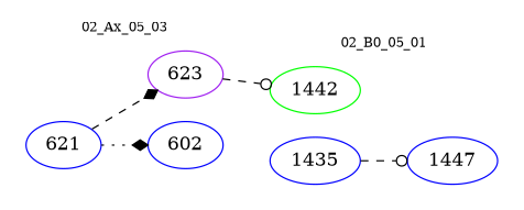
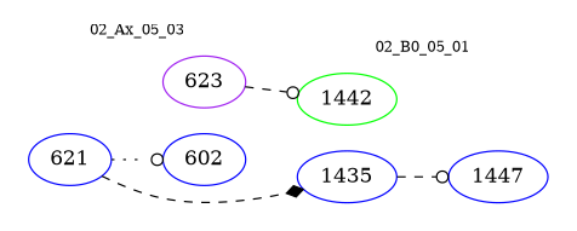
  digraph {
    rankdir=LR
    node [color=blue]
    edge [arrowhead=diamond color=black style=dashed]
    n1 [label=621]
    n2 [label=602]
    n3 [color=purple label=623]
    n4 [label=1435]
    n5 [label=1447]
    n6 [color=green label=1442]
    subgraph cluster_1 {
      color=white
      fontsize=10
      label="02_Ax_05_03"
      n1
      n2
      n3
    }
    subgraph cluster_2 {
      color=white
      fontsize=10
      label="02_B0_05_01"
      n4
      n5
      n6
    }
-   n1 -> n2 [style=dotted]
-   n1 -> n3
+   n1 -> n2 [arrowhead=odot style=dotted]
+   n1 -> n4
    n3 -> n6 [arrowhead=odot]
    n4 -> n5 [arrowhead=odot]
  }
